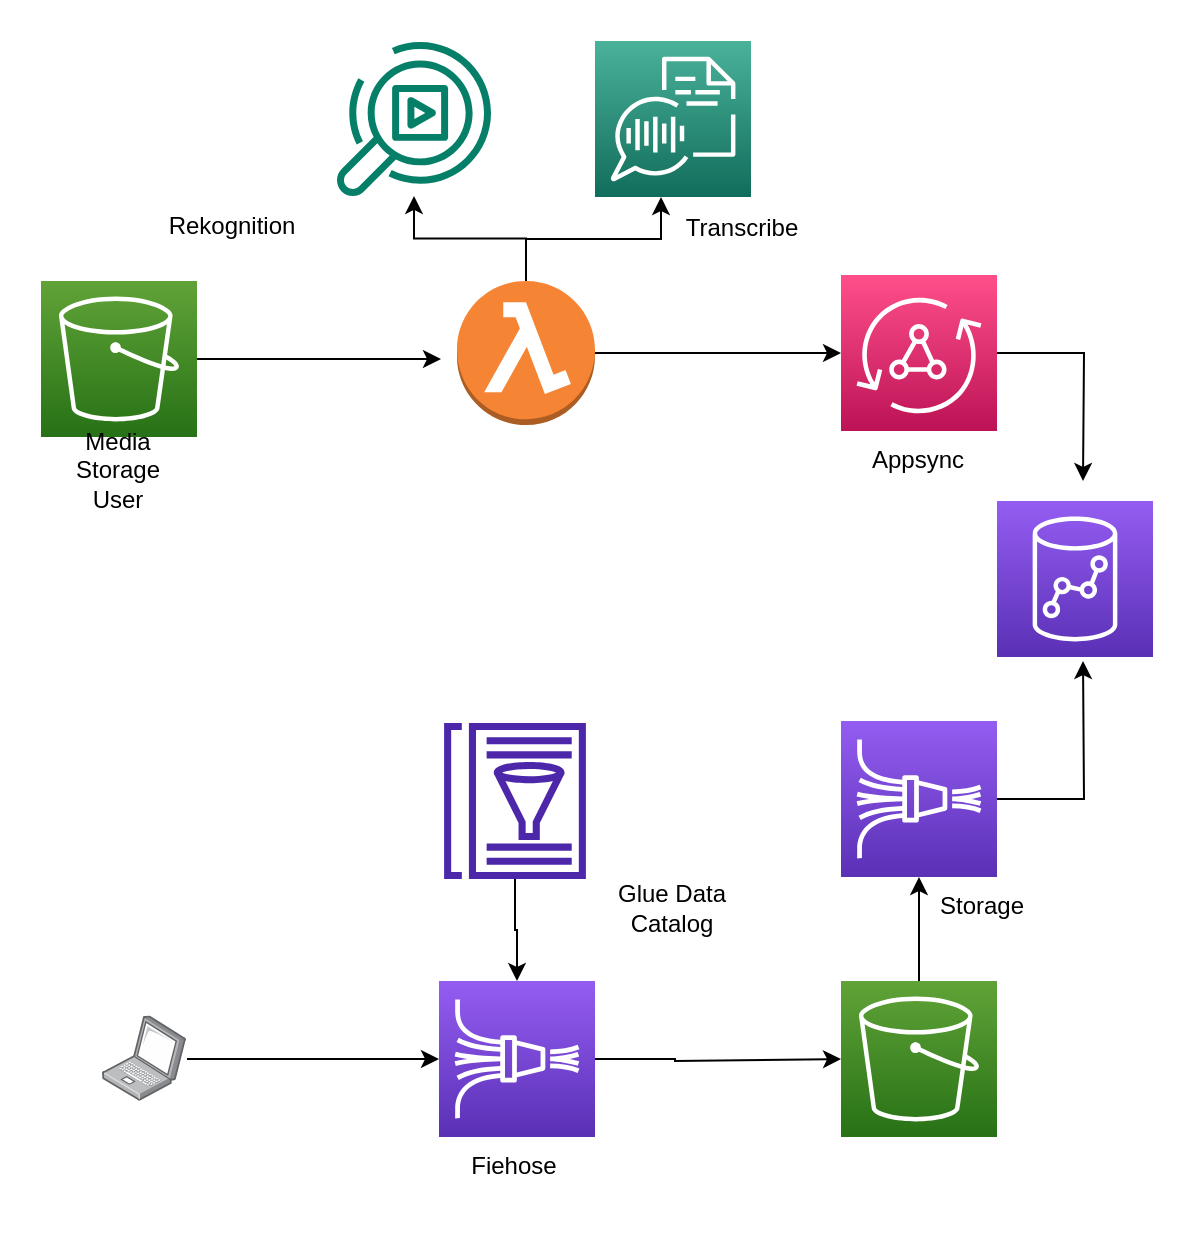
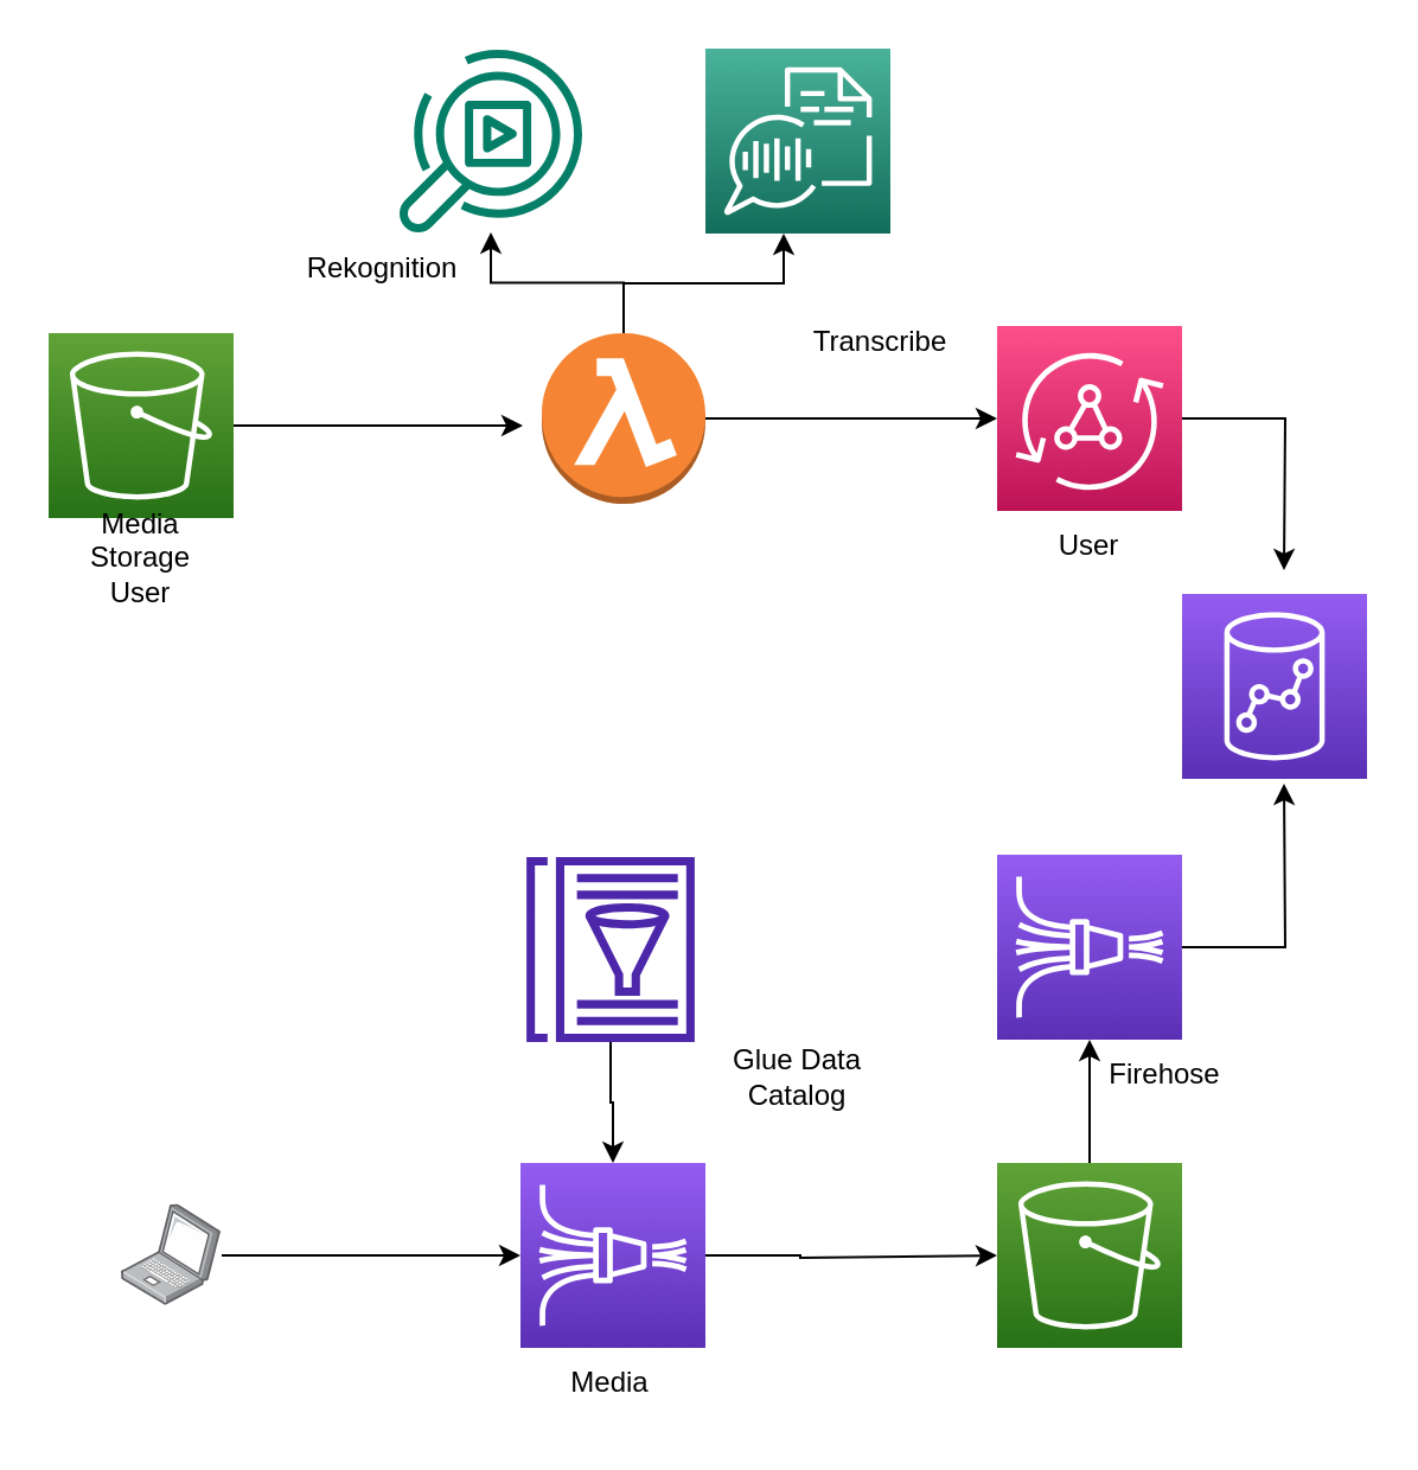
  <mxCell id="0" />
  <mxCell id="1" parent="0" />
  <mxCell id="2" style="edgeStyle=orthogonalEdgeStyle;rounded=0;orthogonalLoop=1;jettySize=auto;html=1;" edge="1" parent="1" source="3"><mxGeometry relative="1" as="geometry"><mxPoint x="220" y="179" as="targetPoint" /></mxGeometry></mxCell>
  <mxCell id="3" value="" style="sketch=0;points=[[0,0,0],[0.25,0,0],[0.5,0,0],[0.75,0,0],[1,0,0],[0,1,0],[0.25,1,0],[0.5,1,0],[0.75,1,0],[1,1,0],[0,0.25,0],[0,0.5,0],[0,0.75,0],[1,0.25,0],[1,0.5,0],[1,0.75,0]];outlineConnect=0;fontColor=#232F3E;gradientColor=#60A337;gradientDirection=north;fillColor=#277116;strokeColor=#ffffff;dashed=0;verticalLabelPosition=bottom;verticalAlign=top;align=center;html=1;fontSize=12;fontStyle=0;aspect=fixed;shape=mxgraph.aws4.resourceIcon;resIcon=mxgraph.aws4.s3;" vertex="1" parent="1"><mxGeometry x="20" y="140" width="78" height="78" as="geometry" /></mxCell>
  <mxCell id="4" value="" style="sketch=0;outlineConnect=0;fontColor=#232F3E;gradientColor=none;fillColor=#067F68;strokeColor=none;dashed=0;verticalLabelPosition=bottom;verticalAlign=top;align=center;html=1;fontSize=12;fontStyle=0;aspect=fixed;pointerEvents=1;shape=mxgraph.aws4.rekognition_video;" vertex="1" parent="1"><mxGeometry x="168" y="20" width="77" height="78" as="geometry" /></mxCell>
  <mxCell id="5" value="" style="sketch=0;points=[[0,0,0],[0.25,0,0],[0.5,0,0],[0.75,0,0],[1,0,0],[0,1,0],[0.25,1,0],[0.5,1,0],[0.75,1,0],[1,1,0],[0,0.25,0],[0,0.5,0],[0,0.75,0],[1,0.25,0],[1,0.5,0],[1,0.75,0]];outlineConnect=0;fontColor=#232F3E;gradientColor=#4AB29A;gradientDirection=north;fillColor=#116D5B;strokeColor=#ffffff;dashed=0;verticalLabelPosition=bottom;verticalAlign=top;align=center;html=1;fontSize=12;fontStyle=0;aspect=fixed;shape=mxgraph.aws4.resourceIcon;resIcon=mxgraph.aws4.transcribe;" vertex="1" parent="1"><mxGeometry x="297" y="20" width="78" height="78" as="geometry" /></mxCell>
  <mxCell id="6" style="edgeStyle=orthogonalEdgeStyle;rounded=0;orthogonalLoop=1;jettySize=auto;html=1;" edge="1" parent="1" source="9" target="4"><mxGeometry relative="1" as="geometry" /></mxCell>
  <mxCell id="7" style="edgeStyle=orthogonalEdgeStyle;rounded=0;orthogonalLoop=1;jettySize=auto;html=1;" edge="1" parent="1" source="9" target="5"><mxGeometry relative="1" as="geometry"><Array as="points"><mxPoint x="263" y="119" /><mxPoint x="330" y="119" /></Array></mxGeometry></mxCell>
  <mxCell id="8" style="edgeStyle=orthogonalEdgeStyle;rounded=0;orthogonalLoop=1;jettySize=auto;html=1;entryX=0;entryY=0.5;entryDx=0;entryDy=0;entryPerimeter=0;" edge="1" parent="1" source="9" target="11"><mxGeometry relative="1" as="geometry" /></mxCell>
  <mxCell id="9" value="" style="outlineConnect=0;dashed=0;verticalLabelPosition=bottom;verticalAlign=top;align=center;html=1;shape=mxgraph.aws3.lambda_function;fillColor=#F58534;gradientColor=none;" vertex="1" parent="1"><mxGeometry x="228" y="140" width="69" height="72" as="geometry" /></mxCell>
  <mxCell id="10" style="edgeStyle=orthogonalEdgeStyle;rounded=0;orthogonalLoop=1;jettySize=auto;html=1;" edge="1" parent="1" source="11"><mxGeometry relative="1" as="geometry"><mxPoint x="541" y="240" as="targetPoint" /></mxGeometry></mxCell>
  <mxCell id="11" value="" style="sketch=0;points=[[0,0,0],[0.25,0,0],[0.5,0,0],[0.75,0,0],[1,0,0],[0,1,0],[0.25,1,0],[0.5,1,0],[0.75,1,0],[1,1,0],[0,0.25,0],[0,0.5,0],[0,0.75,0],[1,0.25,0],[1,0.5,0],[1,0.75,0]];outlineConnect=0;fontColor=#232F3E;gradientColor=#FF4F8B;gradientDirection=north;fillColor=#BC1356;strokeColor=#ffffff;dashed=0;verticalLabelPosition=bottom;verticalAlign=top;align=center;html=1;fontSize=12;fontStyle=0;aspect=fixed;shape=mxgraph.aws4.resourceIcon;resIcon=mxgraph.aws4.appsync;" vertex="1" parent="1"><mxGeometry x="420" y="137" width="78" height="78" as="geometry" /></mxCell>
  <mxCell id="12" value="" style="sketch=0;points=[[0,0,0],[0.25,0,0],[0.5,0,0],[0.75,0,0],[1,0,0],[0,1,0],[0.25,1,0],[0.5,1,0],[0.75,1,0],[1,1,0],[0,0.25,0],[0,0.5,0],[0,0.75,0],[1,0.25,0],[1,0.5,0],[1,0.75,0]];outlineConnect=0;fontColor=#232F3E;gradientColor=#945DF2;gradientDirection=north;fillColor=#5A30B5;strokeColor=#ffffff;dashed=0;verticalLabelPosition=bottom;verticalAlign=top;align=center;html=1;fontSize=12;fontStyle=0;aspect=fixed;shape=mxgraph.aws4.resourceIcon;resIcon=mxgraph.aws4.redshift;" vertex="1" parent="1"><mxGeometry x="498" y="250" width="78" height="78" as="geometry" /></mxCell>
  <mxCell id="13" style="edgeStyle=orthogonalEdgeStyle;rounded=0;orthogonalLoop=1;jettySize=auto;html=1;" edge="1" parent="1" source="14"><mxGeometry relative="1" as="geometry"><mxPoint x="541" y="330" as="targetPoint" /></mxGeometry></mxCell>
  <mxCell id="14" value="" style="sketch=0;points=[[0,0,0],[0.25,0,0],[0.5,0,0],[0.75,0,0],[1,0,0],[0,1,0],[0.25,1,0],[0.5,1,0],[0.75,1,0],[1,1,0],[0,0.25,0],[0,0.5,0],[0,0.75,0],[1,0.25,0],[1,0.5,0],[1,0.75,0]];outlineConnect=0;fontColor=#232F3E;gradientColor=#945DF2;gradientDirection=north;fillColor=#5A30B5;strokeColor=#ffffff;dashed=0;verticalLabelPosition=bottom;verticalAlign=top;align=center;html=1;fontSize=12;fontStyle=0;aspect=fixed;shape=mxgraph.aws4.resourceIcon;resIcon=mxgraph.aws4.kinesis_data_firehose;" vertex="1" parent="1"><mxGeometry x="420" y="360" width="78" height="78" as="geometry" /></mxCell>
  <mxCell id="15" value="" style="edgeStyle=orthogonalEdgeStyle;rounded=0;orthogonalLoop=1;jettySize=auto;html=1;" edge="1" parent="1" source="16" target="14"><mxGeometry relative="1" as="geometry" /></mxCell>
  <mxCell id="16" value="" style="sketch=0;points=[[0,0,0],[0.25,0,0],[0.5,0,0],[0.75,0,0],[1,0,0],[0,1,0],[0.25,1,0],[0.5,1,0],[0.75,1,0],[1,1,0],[0,0.25,0],[0,0.5,0],[0,0.75,0],[1,0.25,0],[1,0.5,0],[1,0.75,0]];outlineConnect=0;fontColor=#232F3E;gradientColor=#60A337;gradientDirection=north;fillColor=#277116;strokeColor=#ffffff;dashed=0;verticalLabelPosition=bottom;verticalAlign=top;align=center;html=1;fontSize=12;fontStyle=0;aspect=fixed;shape=mxgraph.aws4.resourceIcon;resIcon=mxgraph.aws4.s3;" vertex="1" parent="1"><mxGeometry x="420" y="490" width="78" height="78" as="geometry" /></mxCell>
  <mxCell id="17" value="" style="edgeStyle=orthogonalEdgeStyle;rounded=0;orthogonalLoop=1;jettySize=auto;html=1;entryX=0;entryY=0.5;entryDx=0;entryDy=0;entryPerimeter=0;" edge="1" parent="1" source="18" target="16"><mxGeometry relative="1" as="geometry"><mxPoint x="376" y="529" as="targetPoint" /><Array as="points"><mxPoint x="337" y="529" /><mxPoint x="420" y="530" /></Array></mxGeometry></mxCell>
  <mxCell id="18" value="" style="sketch=0;points=[[0,0,0],[0.25,0,0],[0.5,0,0],[0.75,0,0],[1,0,0],[0,1,0],[0.25,1,0],[0.5,1,0],[0.75,1,0],[1,1,0],[0,0.25,0],[0,0.5,0],[0,0.75,0],[1,0.25,0],[1,0.5,0],[1,0.75,0]];outlineConnect=0;fontColor=#232F3E;gradientColor=#945DF2;gradientDirection=north;fillColor=#5A30B5;strokeColor=#ffffff;dashed=0;verticalLabelPosition=bottom;verticalAlign=top;align=center;html=1;fontSize=12;fontStyle=0;aspect=fixed;shape=mxgraph.aws4.resourceIcon;resIcon=mxgraph.aws4.kinesis_data_firehose;" vertex="1" parent="1"><mxGeometry x="219" y="490" width="78" height="78" as="geometry" /></mxCell>
  <mxCell id="19" value="" style="edgeStyle=orthogonalEdgeStyle;rounded=0;orthogonalLoop=1;jettySize=auto;html=1;" edge="1" parent="1" source="20" target="18"><mxGeometry relative="1" as="geometry" /></mxCell>
  <mxCell id="20" value="" style="sketch=0;outlineConnect=0;fontColor=#232F3E;gradientColor=none;fillColor=#4D27AA;strokeColor=none;dashed=0;verticalLabelPosition=bottom;verticalAlign=top;align=center;html=1;fontSize=12;fontStyle=0;aspect=fixed;pointerEvents=1;shape=mxgraph.aws4.glue_data_catalog;" vertex="1" parent="1"><mxGeometry x="221" y="361" width="72" height="78" as="geometry" /></mxCell>
  <mxCell id="21" style="edgeStyle=orthogonalEdgeStyle;rounded=0;orthogonalLoop=1;jettySize=auto;html=1;entryX=0;entryY=0.5;entryDx=0;entryDy=0;entryPerimeter=0;" edge="1" parent="1" source="22" target="18"><mxGeometry relative="1" as="geometry" /></mxCell>
  <mxCell id="22" value="" style="image;points=[];aspect=fixed;html=1;align=center;shadow=0;dashed=0;image=img/lib/allied_telesis/computer_and_terminals/Laptop.svg;" vertex="1" parent="1"><mxGeometry x="51" y="507.7" width="42" height="42.6" as="geometry" /></mxCell>
- <mxCell id="23" value="Storage" style="text;html=1;strokeColor=none;fillColor=none;align=center;verticalAlign=middle;whiteSpace=wrap;rounded=0;" vertex="1" parent="1"><mxGeometry x="461" y="438" width="60" height="30" as="geometry" /></mxCell>
+ <mxCell id="23" value="Firehose" style="text;html=1;strokeColor=none;fillColor=none;align=center;verticalAlign=middle;whiteSpace=wrap;rounded=0;" vertex="1" parent="1"><mxGeometry x="461" y="438" width="60" height="30" as="geometry" /></mxCell>
  <mxCell id="24" value="Media Storage User" style="text;html=1;strokeColor=none;fillColor=none;align=center;verticalAlign=middle;whiteSpace=wrap;rounded=0;" vertex="1" parent="1"><mxGeometry x="29" y="220" width="60" height="30" as="geometry" /></mxCell>
- <mxCell id="25" value="Rekognition" style="text;html=1;strokeColor=none;fillColor=none;align=center;verticalAlign=middle;whiteSpace=wrap;rounded=0;" vertex="1" parent="1"><mxGeometry x="86" y="98" width="60" height="30" as="geometry" /></mxCell>
- <mxCell id="26" value="Transcribe" style="text;html=1;strokeColor=none;fillColor=none;align=center;verticalAlign=middle;whiteSpace=wrap;rounded=0;" vertex="1" parent="1"><mxGeometry x="341" y="99" width="60" height="30" as="geometry" /></mxCell>
- <mxCell id="27" value="Appsync" style="text;html=1;strokeColor=none;fillColor=none;align=center;verticalAlign=middle;whiteSpace=wrap;rounded=0;" vertex="1" parent="1"><mxGeometry x="429" y="215" width="60" height="30" as="geometry" /></mxCell>
- <mxCell id="28" value="Fiehose" style="text;html=1;strokeColor=none;fillColor=none;align=center;verticalAlign=middle;whiteSpace=wrap;rounded=0;" vertex="1" parent="1"><mxGeometry x="227" y="568" width="60" height="30" as="geometry" /></mxCell>
+ <mxCell id="25" value="Rekognition" style="text;html=1;strokeColor=none;fillColor=none;align=center;verticalAlign=middle;whiteSpace=wrap;rounded=0;" vertex="1" parent="1"><mxGeometry x="131" y="98" width="60" height="30" as="geometry" /></mxCell>
+ <mxCell id="26" value="Transcribe" style="text;html=1;strokeColor=none;fillColor=none;align=center;verticalAlign=middle;whiteSpace=wrap;rounded=0;" vertex="1" parent="1"><mxGeometry x="341" y="129" width="60" height="30" as="geometry" /></mxCell>
+ <mxCell id="27" value="User" style="text;html=1;strokeColor=none;fillColor=none;align=center;verticalAlign=middle;whiteSpace=wrap;rounded=0;" vertex="1" parent="1"><mxGeometry x="429" y="215" width="60" height="30" as="geometry" /></mxCell>
+ <mxCell id="28" value="Media" style="text;html=1;strokeColor=none;fillColor=none;align=center;verticalAlign=middle;whiteSpace=wrap;rounded=0;" vertex="1" parent="1"><mxGeometry x="227" y="568" width="60" height="30" as="geometry" /></mxCell>
  <mxCell id="29" value="Glue Data Catalog" style="text;html=1;strokeColor=none;fillColor=none;align=center;verticalAlign=middle;whiteSpace=wrap;rounded=0;" vertex="1" parent="1"><mxGeometry x="306" y="439" width="60" height="30" as="geometry" /></mxCell>
